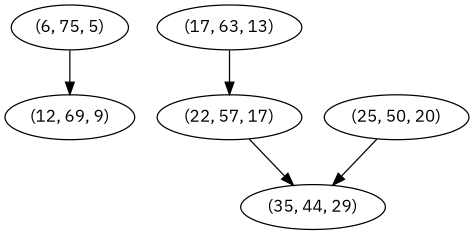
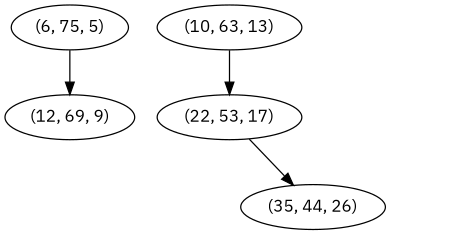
  digraph {
    fontname="IBM Plex Sans"
    node [fontname="IBM Plex Sans"]
    edge [fontname="IBM Plex Sans"]
    "(6, 75, 5)"
    "(12, 69, 9)"
-   "(17, 63, 13)"
-   "(22, 57, 17)"
-   "(35, 44, 26)" [label="(35, 44, 29)"]
-   "(25, 50, 20)"
+   "(17, 63, 13)" [label="(10, 63, 13)"]
+   "(22, 57, 17)" [label="(22, 53, 17)"]
+   "(35, 44, 26)"
    "(6, 75, 5)" -> "(12, 69, 9)"
    "(17, 63, 13)" -> "(22, 57, 17)"
    "(22, 57, 17)" -> "(35, 44, 26)"
-   "(25, 50, 20)" -> "(35, 44, 26)"
  }
